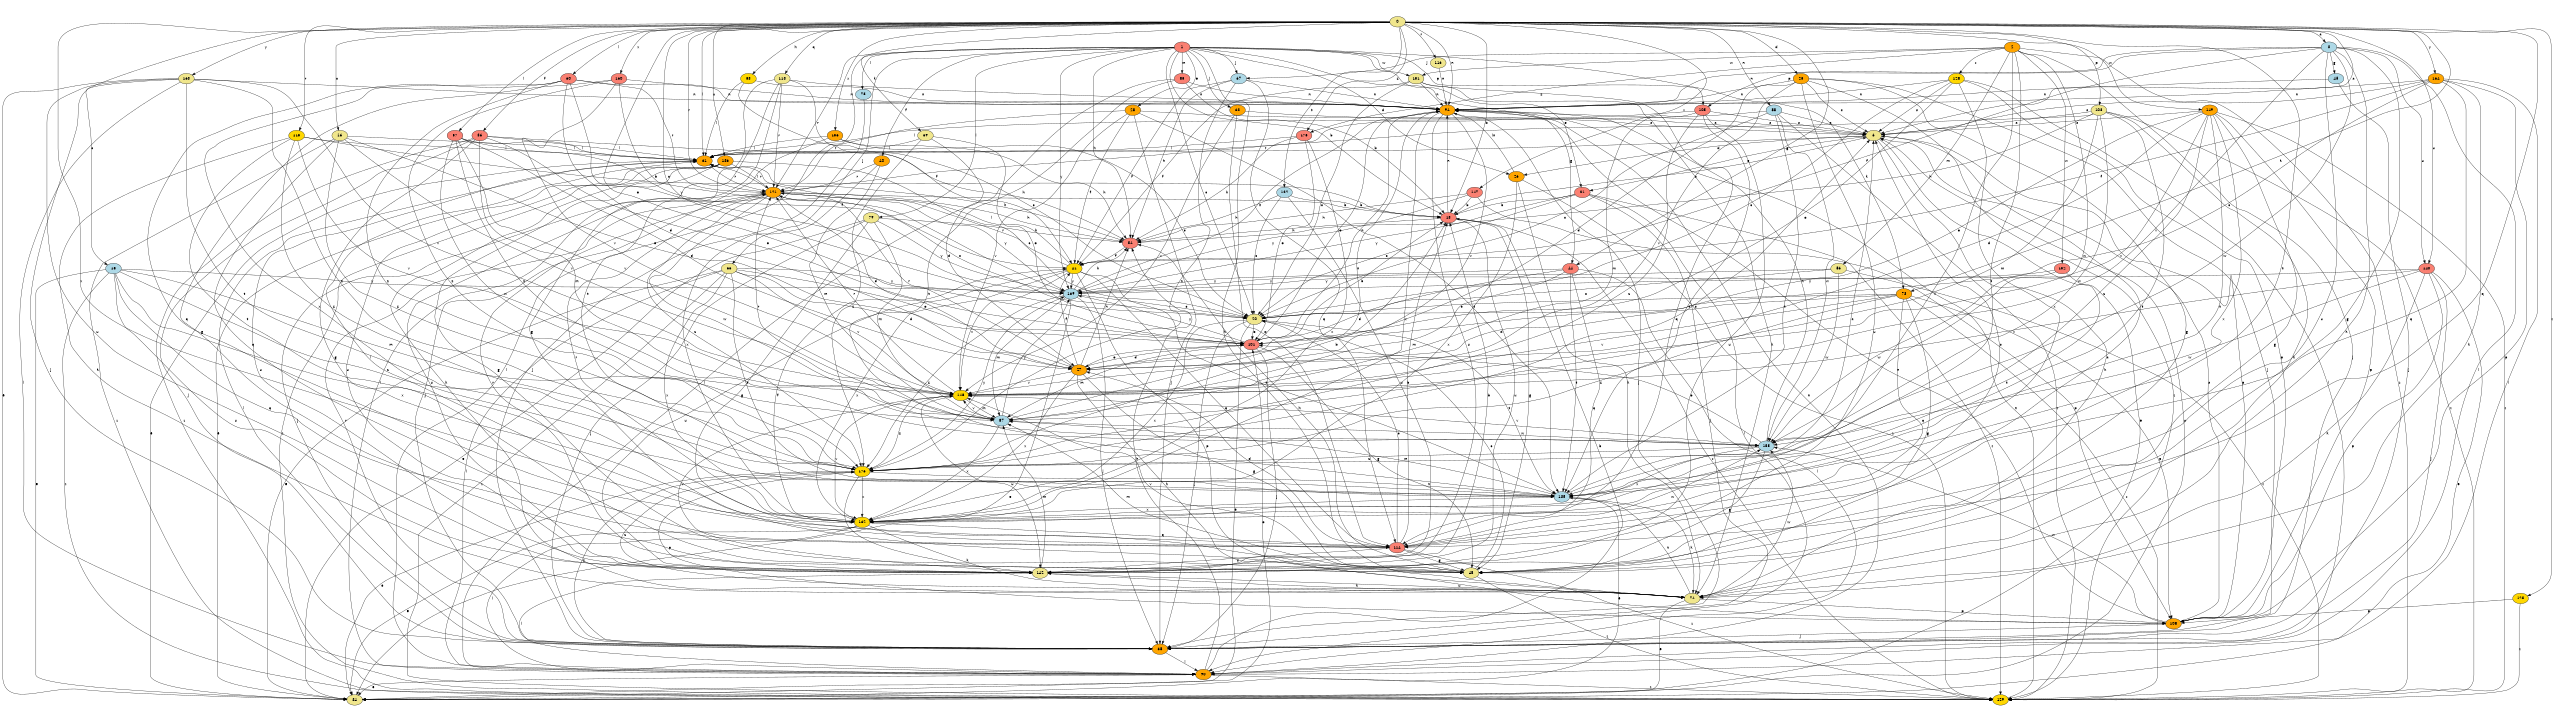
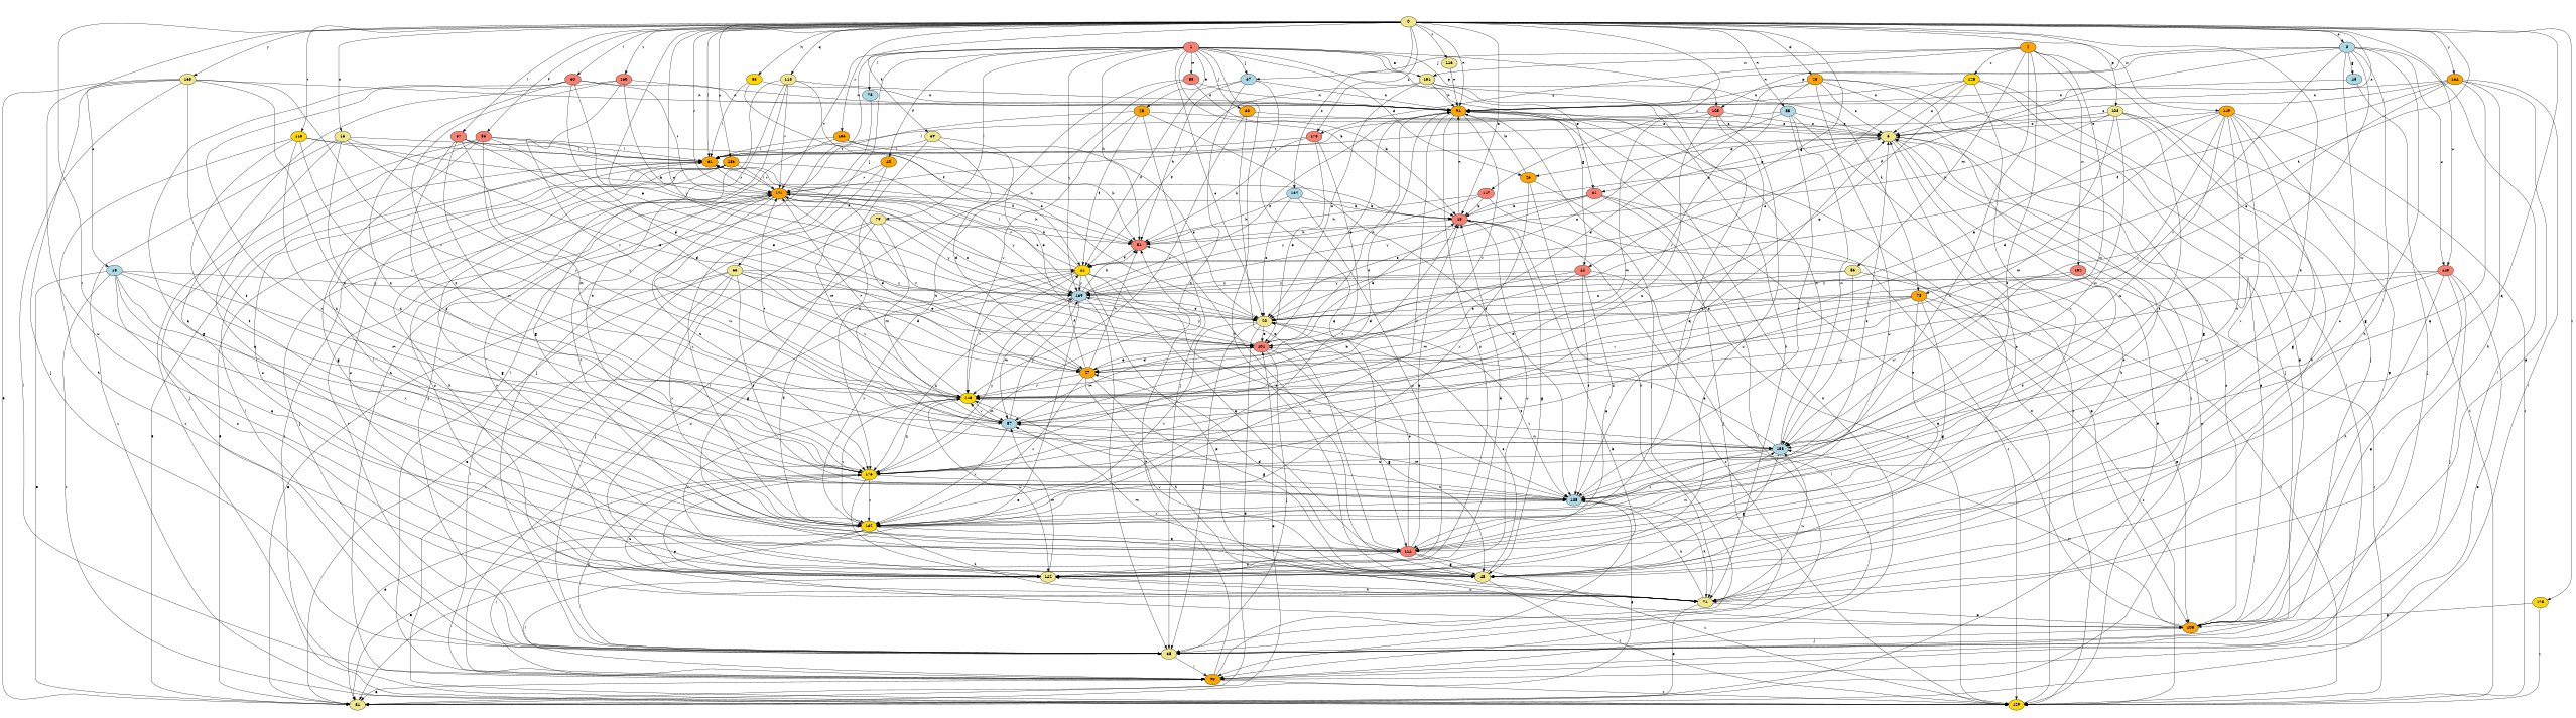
  strict digraph {
    fontname=Lato
    node [fillcolor=orange fontname=Lato style=filled]
    edge [fontname=Lato]
    0 [fillcolor=khaki]
    3 [fillcolor=lightblue]
    6 [fillcolor=khaki]
    13 [fillcolor=salmon]
    16 [fillcolor=khaki]
    18 [fillcolor=lightblue]
    20 [fillcolor=khaki]
    25
    36 [fillcolor=salmon]
    44 [fillcolor=salmon]
    53 [fillcolor=gold]
    57 [fillcolor=salmon]
    60 [fillcolor=salmon]
    61
    69 [fillcolor=khaki]
    73
    88 [fillcolor=lightblue]
    94
    101 [fillcolor=salmon]
    103 [fillcolor=khaki]
    113 [fillcolor=khaki]
    114 [fillcolor=salmon]
    115 [fillcolor=gold]
    116 [fillcolor=khaki]
    121
    125 [fillcolor=gold]
    132 [fillcolor=lightblue]
    135 [fillcolor=lightblue]
    136
    140 [fillcolor=salmon]
    147 [fillcolor=salmon]
    149
    156
    160 [fillcolor=salmon]
    162 [fillcolor=gold]
    163 [fillcolor=khaki]
    164
    175 [fillcolor=salmon]
    74 [fillcolor=khaki]
    n40 [label=90]
    105 [fillcolor=salmon]
    155 [fillcolor=lightblue]
    41 [fillcolor=gold]
    45 [fillcolor=lightblue]
    48 [fillcolor=khaki]
    142 [fillcolor=khaki]
    148 [fillcolor=gold]
    26
    31 [fillcolor=salmon]
    34 [fillcolor=khaki]
    108
    54 [fillcolor=salmon]
    129 [fillcolor=gold]
    176 [fillcolor=gold]
    169 [fillcolor=lightblue]
    87 [fillcolor=lightblue]
-   68
+   68 [fillcolor=khaki]
    27
    1 [fillcolor=salmon]
    28
    40
    63
    66 [fillcolor=khaki]
    67 [fillcolor=lightblue]
    75 [fillcolor=lightblue]
    79 [fillcolor=khaki]
    85 [fillcolor=salmon]
    151 [fillcolor=khaki]
    2
    86 [fillcolor=khaki]
    128 [fillcolor=gold]
    152 [fillcolor=salmon]
    0 -> 3 [label=a]
    0 -> 6 [label=a]
    0 -> 13 [label=b]
    0 -> 16 [label=c]
    0 -> 18 [label=c]
    0 -> 20 [label=c]
    0 -> 25 [label=d]
    0 -> 36 [label=f]
    0 -> 44 [label=g]
    0 -> 53 [label=h]
    0 -> 57 [label=i]
    0 -> 60 [label=i]
    0 -> 61 [label=i]
    0 -> 69 [label=k]
    0 -> 73 [label=k]
    0 -> 88 [label=n]
    0 -> 94 [label=n]
    0 -> 101 [label=o]
    0 -> 103 [label=p]
    0 -> 113 [label=q]
    0 -> 114 [label=q]
    0 -> 115 [label=r]
    0 -> 116 [label=r]
    0 -> 121 [label=r]
    0 -> 125 [label=s]
    0 -> 132 [label=t]
    0 -> 135 [label=t]
    0 -> 136 [label=u]
    0 -> 140 [label=u]
    0 -> 147 [label=v]
    0 -> 149 [label=w]
    0 -> 156 [label=x]
    0 -> 160 [label=x]
    0 -> 162 [label=x]
    0 -> 163 [label=y]
    0 -> 164 [label=y]
    0 -> 175 [label=z]
    3 -> 94 [label=n]
    3 -> 140 [label=u]
    3 -> 74 [label=k]
    3 -> n40 [label=l]
    3 -> 105 [label=p]
    3 -> 155 [label=w]
    3 -> 41 [label=f]
    3 -> 45 [label=g]
    3 -> 48 [label=g]
    3 -> 142 [label=u]
    3 -> 148 [label=v]
    6 -> 61 [label=i]
    6 -> 74 [label=k]
    6 -> 26 [label=d]
    6 -> 31 [label=e]
    6 -> 34 [label=e]
    6 -> 108 [label=p]
    13 -> 6 [label=a]
    13 -> 94 [label=n]
    13 -> 48 [label=g]
    13 -> 142 [label=u]
    13 -> 54 [label=h]
    13 -> 129 [label=s]
    16 -> 61 [label=i]
    16 -> 101 [label=o]
    16 -> 114 [label=q]
    16 -> 148 [label=v]
    16 -> 129 [label=s]
    16 -> 176 [label=z]
    18 -> 114 [label=q]
    18 -> 162 [label=x]
    18 -> 142 [label=u]
    18 -> 34 [label=e]
    18 -> 129 [label=s]
    18 -> 176 [label=z]
    18 -> 169 [label=y]
    18 -> 87 [label=m]
    20 -> 101 [label=o]
    20 -> 135 [label=t]
    20 -> 162 [label=x]
    20 -> 34 [label=e]
    20 -> 68 [label=j]
    25 -> 6 [label=a]
    25 -> 94 [label=n]
    25 -> 48 [label=g]
    25 -> 142 [label=u]
    25 -> 148 [label=v]
    25 -> 129 [label=s]
    25 -> 68 [label=j]
    25 -> 27 [label=d]
    36 -> 61 [label=i]
    36 -> 101 [label=o]
    36 -> 48 [label=g]
    36 -> 54 [label=h]
    36 -> 129 [label=s]
    36 -> 87 [label=m]
    36 -> 68 [label=j]
    44 -> 114 [label=q]
    44 -> 135 [label=t]
    44 -> n40 [label=l]
    44 -> 169 [label=y]
    44 -> 87 [label=m]
    44 -> 27 [label=d]
    53 -> 61 [label=i]
    53 -> 94 [label=n]
    53 -> 41 [label=f]
    57 -> 61 [label=i]
    57 -> 155 [label=w]
    57 -> 41 [label=f]
    57 -> 148 [label=v]
-   57 -> 87 [label=z]
+   57 -> 176 [label=z]
    57 -> 27 [label=d]
    60 -> 94 [label=n]
    60 -> 114 [label=q]
    60 -> 121 [label=r]
    60 -> 162 [label=x]
    60 -> 176 [label=z]
    60 -> 169 [label=y]
    60 -> 27 [label=d]
    61 -> 121 [label=r]
    61 -> 142 [label=u]
    61 -> 34 [label=e]
    61 -> 54 [label=h]
    69 -> 61 [label=i]
    69 -> 101 [label=o]
    69 -> 176 [label=z]
    69 -> 27 [label=d]
    73 -> 20 [label=c]
    73 -> 114 [label=q]
    73 -> 48 [label=g]
    73 -> 148 [label=v]
    73 -> 108 [label=p]
    73 -> 129 [label=s]
    73 -> 176 [label=z]
    73 -> 27 [label=d]
    88 -> 6 [label=a]
    88 -> 20 [label=c]
    88 -> 61 [label=i]
    88 -> 135 [label=t]
    88 -> 155 [label=w]
    88 -> 129 [label=s]
    94 -> 6 [label=a]
    94 -> 101 [label=o]
    94 -> 162 [label=x]
    94 -> 142 [label=u]
    94 -> 148 [label=v]
    94 -> 68 [label=j]
    101 -> 13 [label=b]
    101 -> 94 [label=n]
    101 -> 48 [label=g]
    101 -> 169 [label=y]
    101 -> 87 [label=m]
    101 -> 68 [label=j]
    101 -> 27 [label=d]
    103 -> 6 [label=a]
    103 -> 61 [label=i]
    103 -> 135 [label=t]
    103 -> 74 [label=k]
    103 -> 155 [label=w]
    103 -> 54 [label=h]
    103 -> 129 [label=s]
    103 -> 87 [label=m]
    113 -> 20 [label=c]
    113 -> 94 [label=n]
    113 -> 121 [label=r]
    113 -> 135 [label=t]
    113 -> n40 [label=l]
    113 -> 48 [label=g]
    114 -> 6 [label=a]
    114 -> 13 [label=b]
    114 -> 20 [label=c]
    114 -> 61 [label=i]
    114 -> 155 [label=w]
    114 -> 48 [label=g]
    114 -> 142 [label=u]
    114 -> 129 [label=s]
    114 -> 27 [label=d]
    115 -> 13 [label=b]
    115 -> 61 [label=i]
    115 -> 135 [label=t]
    115 -> 74 [label=k]
    115 -> 148 [label=v]
    115 -> 176 [label=z]
    116 -> 94 [label=n]
    121 -> 13 [label=b]
    121 -> 20 [label=c]
    121 -> 61 [label=i]
    121 -> 155 [label=w]
    121 -> 142 [label=u]
    121 -> 54 [label=h]
    121 -> 176 [label=z]
    121 -> 169 [label=y]
    121 -> 68 [label=j]
    121 -> 27 [label=d]
    125 -> 108 [label=p]
    125 -> 129 [label=s]
    132 -> 13 [label=b]
    132 -> 20 [label=c]
    132 -> 142 [label=u]
    132 -> 54 [label=h]
    135 -> 6 [label=a]
    135 -> 162 [label=x]
    135 -> 74 [label=k]
    135 -> 34 [label=e]
    135 -> 87 [label=m]
    136 -> 20 [label=c]
    136 -> 121 [label=r]
    136 -> 74 [label=k]
    136 -> 48 [label=g]
    136 -> 142 [label=u]
    136 -> 34 [label=e]
    136 -> 129 [label=s]
    140 -> 74 [label=k]
    140 -> 155 [label=w]
    140 -> 148 [label=v]
    140 -> 34 [label=e]
    140 -> 108 [label=p]
    140 -> 169 [label=y]
    140 -> 68 [label=j]
    147 -> 13 [label=b]
    147 -> 108 [label=p]
    147 -> 54 [label=h]
    147 -> 169 [label=y]
    149 -> 6 [label=a]
    149 -> 101 [label=o]
    149 -> 135 [label=t]
    149 -> 162 [label=x]
    149 -> 48 [label=g]
    149 -> 148 [label=v]
    149 -> 108 [label=p]
    149 -> 129 [label=s]
    149 -> 176 [label=z]
    149 -> 27 [label=d]
    156 -> 20 [label=c]
    156 -> 61 [label=i]
    156 -> 54 [label=h]
    156 -> 68 [label=j]
    160 -> 94 [label=n]
    160 -> 48 [label=g]
    160 -> 148 [label=v]
    160 -> 176 [label=z]
    160 -> 169 [label=y]
    162 -> 114 [label=q]
    162 -> 121 [label=r]
    162 -> 74 [label=k]
    162 -> n40 [label=l]
    162 -> 41 [label=f]
    162 -> 148 [label=v]
    162 -> 34 [label=e]
    163 -> 94 [label=n]
    163 -> 135 [label=t]
    163 -> n40 [label=l]
    163 -> 142 [label=u]
    163 -> 148 [label=v]
    163 -> 34 [label=e]
    163 -> 176 [label=z]
    163 -> 68 [label=j]
    164 -> 6 [label=a]
    164 -> 20 [label=c]
    164 -> 94 [label=n]
    164 -> 114 [label=q]
    164 -> 74 [label=k]
    164 -> n40 [label=l]
    164 -> 41 [label=f]
    164 -> 108 [label=p]
    175 -> 61 [label=i]
    175 -> 101 [label=o]
    175 -> 162 [label=x]
    175 -> 54 [label=h]
    74 -> 135 [label=t]
    74 -> 155 [label=w]
    74 -> 142 [label=u]
    74 -> 34 [label=e]
    74 -> 108 [label=p]
    74 -> 176 [label=z]
    n40 -> 13 [label=b]
    n40 -> 94 [label=n]
    n40 -> 34 [label=e]
    n40 -> 54 [label=h]
    n40 -> 129 [label=s]
    105 -> 6 [label=a]
    105 -> 121 [label=r]
    105 -> 135 [label=t]
    105 -> 142 [label=u]
    105 -> 176 [label=z]
    105 -> 87 [label=m]
    155 -> 94 [label=n]
    155 -> 101 [label=o]
    155 -> 162 [label=x]
    155 -> 48 [label=g]
    155 -> 148 [label=v]
    155 -> 176 [label=z]
    41 -> 61 [label=i]
    41 -> 114 [label=q]
    41 -> 121 [label=r]
    41 -> 135 [label=t]
    41 -> 162 [label=x]
    41 -> 142 [label=u]
    41 -> 148 [label=v]
    41 -> 108 [label=p]
    41 -> 169 [label=y]
    45 -> 94 [label=n]
    45 -> 68 [label=j]
    48 -> 6 [label=a]
    48 -> 20 [label=c]
    48 -> 148 [label=v]
    48 -> 54 [label=h]
    48 -> 129 [label=s]
    48 -> 87 [label=m]
    142 -> 13 [label=b]
    142 -> 121 [label=r]
    142 -> 74 [label=k]
    142 -> n40 [label=l]
    142 -> 148 [label=v]
    142 -> 87 [label=m]
    148 -> 121 [label=r]
    148 -> 142 [label=u]
    148 -> 176 [label=z]
    148 -> 87 [label=m]
    26 -> 94 [label=n]
    26 -> 162 [label=x]
    26 -> 74 [label=k]
    26 -> 129 [label=s]
    31 -> 13 [label=b]
    31 -> 20 [label=c]
    31 -> n40 [label=l]
    31 -> 129 [label=s]
    31 -> 169 [label=y]
    31 -> 68 [label=j]
    34 -> 6 [label=a]
    34 -> 101 [label=o]
    108 -> 6 [label=a]
    108 -> 94 [label=n]
    108 -> 155 [label=w]
    108 -> 68 [label=j]
    54 -> 41 [label=f]
    129 -> 94 [label=n]
    176 -> 6 [label=a]
    176 -> 13 [label=b]
    176 -> 135 [label=t]
    176 -> 162 [label=x]
    176 -> 142 [label=u]
    176 -> 34 [label=e]
    176 -> 108 [label=p]
    176 -> 169 [label=y]
    169 -> 20 [label=c]
    169 -> 94 [label=n]
    169 -> 34 [label=e]
    169 -> 54 [label=h]
    169 -> 176 [label=z]
    169 -> 87 [label=m]
    169 -> 68 [label=j]
    87 -> 94 [label=n]
    87 -> 121 [label=r]
    87 -> 162 [label=x]
    87 -> 155 [label=w]
    87 -> 148 [label=v]
    87 -> 169 [label=y]
    68 -> 61 [label=i]
    68 -> 121 [label=r]
    68 -> n40 [label=l]
    68 -> 176 [label=z]
    27 -> 101 [label=o]
    27 -> 121 [label=r]
    27 -> 162 [label=x]
    27 -> 74 [label=k]
    27 -> 41 [label=f]
    27 -> 48 [label=g]
    27 -> 148 [label=v]
    27 -> 54 [label=h]
    1 -> 13 [label=b]
    1 -> 20 [label=c]
    1 -> 44 [label=g]
    1 -> 73 [label=k]
    1 -> 121 [label=r]
    1 -> 74 [label=k]
    1 -> n40 [label=l]
    1 -> 105 [label=p]
    1 -> 26 [label=d]
    1 -> 31 [label=e]
    1 -> 54 [label=h]
    1 -> 169 [label=y]
    1 -> 28 [label=e]
    1 -> 40 [label=f]
    1 -> 63 [label=j]
    1 -> 66 [label=j]
    1 -> 67 [label=j]
    1 -> 75 [label=l]
    1 -> 79 [label=l]
    1 -> 85 [label=m]
-   1 -> 151 [label=w]
+   1 -> 151 [label=o]
    28 -> 6 [label=a]
    28 -> 121 [label=r]
    28 -> 135 [label=t]
    28 -> 41 [label=f]
    28 -> 148 [label=v]
    28 -> 68 [label=j]
    40 -> 121 [label=r]
    40 -> 162 [label=x]
    40 -> 87 [label=m]
    63 -> 6 [label=a]
    63 -> 114 [label=q]
    63 -> 148 [label=v]
    66 -> 101 [label=o]
    66 -> 135 [label=t]
    66 -> 162 [label=x]
    66 -> n40 [label=l]
    66 -> 148 [label=v]
    66 -> 34 [label=e]
    66 -> 129 [label=s]
    66 -> 169 [label=y]
    66 -> 27 [label=d]
    67 -> 94 [label=n]
    67 -> 114 [label=q]
    67 -> 41 [label=f]
    67 -> 54 [label=h]
    67 -> 176 [label=z]
    75 -> 68 [label=j]
    79 -> 48 [label=g]
    79 -> 34 [label=e]
    79 -> 54 [label=h]
    79 -> 169 [label=y]
    79 -> 87 [label=m]
    79 -> 68 [label=j]
    85 -> 13 [label=b]
    85 -> 94 [label=n]
    85 -> 135 [label=t]
    85 -> n40 [label=l]
    151 -> 20 [label=c]
    151 -> 94 [label=n]
    151 -> 114 [label=q]
    151 -> 74 [label=k]
    151 -> 41 [label=f]
    2 -> 135 [label=t]
    2 -> 162 [label=x]
    2 -> 175 [label=z]
    2 -> 155 [label=w]
-   2 -> 129 [label=s]
+   152 -> 129 [label=s]
    2 -> 68 [label=j]
    2 -> 67 [label=j]
    2 -> 151 [label=w]
    2 -> 86 [label=m]
    2 -> 128 [label=s]
    2 -> 152 [label=w]
    86 -> 20 [label=c]
    86 -> 155 [label=w]
    86 -> 129 [label=s]
    86 -> 169 [label=y]
    128 -> 6 [label=a]
    128 -> 20 [label=c]
    128 -> 94 [label=n]
    128 -> 101 [label=o]
    128 -> 162 [label=x]
    128 -> n40 [label=l]
    128 -> 108 [label=p]
    152 -> 135 [label=t]
    152 -> 155 [label=w]
    152 -> 169 [label=y]
  }
